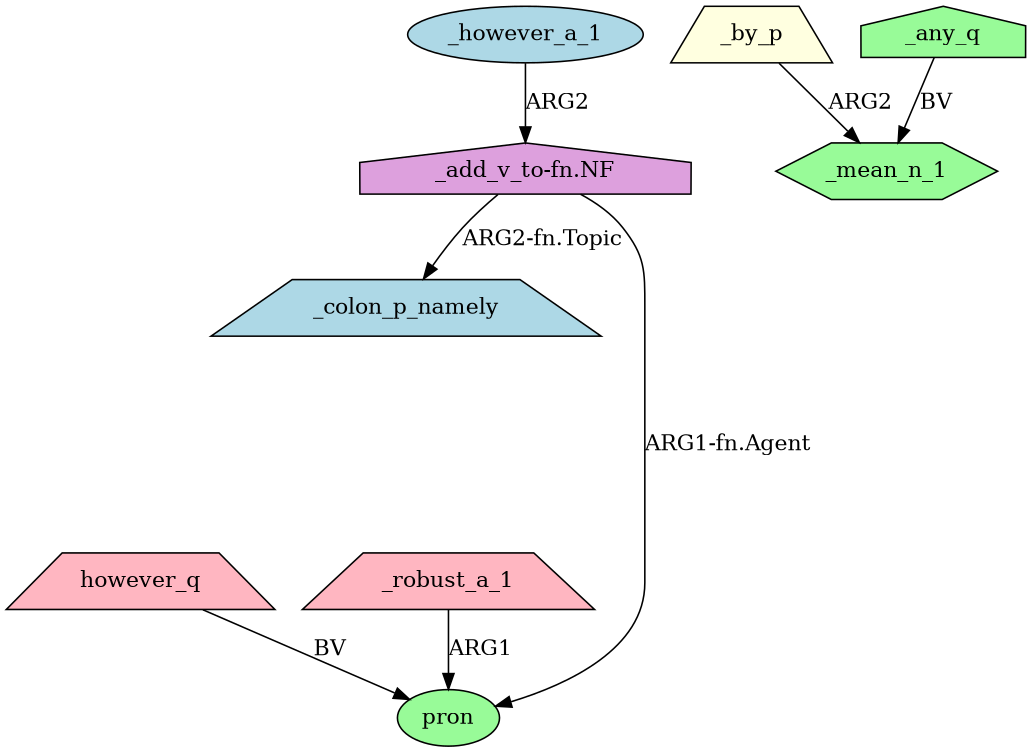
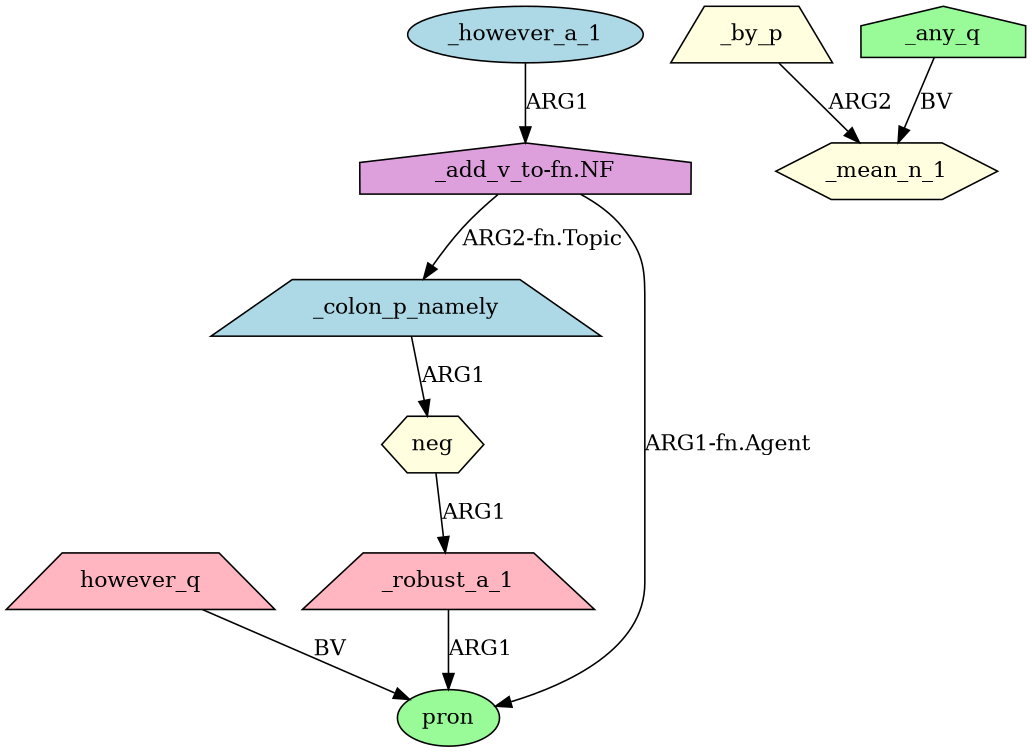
  digraph {
    node [fillcolor=lightyellow shape=trapezium style=filled]
    "_add_v_to-fn.NF" [fillcolor=plum shape=house]
    _colon_p_namely [fillcolor=lightblue]
    pron [fillcolor=palegreen shape=ellipse]
+   neg [shape=hexagon]
    _robust_a_1 [fillcolor=lightpink]
-   _mean_n_1 [fillcolor=palegreen shape=hexagon]
+   _mean_n_1 [shape=hexagon]
    _by_p
    _however_a_1 [fillcolor=lightblue shape=ellipse]
    _any_q [fillcolor=palegreen shape=house]
    n10 [fillcolor=lightpink label=however_q]
    "_add_v_to-fn.NF" -> _colon_p_namely [label="ARG2-fn.Topic"]
    "_add_v_to-fn.NF" -> pron [label="ARG1-fn.Agent"]
+   _colon_p_namely -> neg [label=ARG1]
+   neg -> _robust_a_1 [label=ARG1]
    _robust_a_1 -> pron [label=ARG1]
    _by_p -> _mean_n_1 [label=ARG2]
-   _however_a_1 -> "_add_v_to-fn.NF" [label=ARG2]
+   _however_a_1 -> "_add_v_to-fn.NF" [label=ARG1]
    _any_q -> _mean_n_1 [label=BV]
    n10 -> pron [label=BV]
  }
